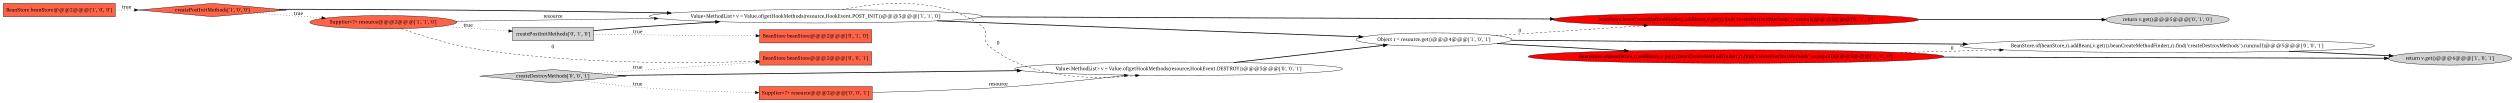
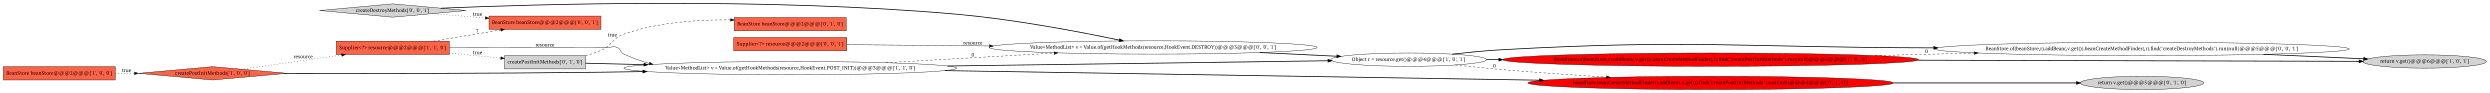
  digraph {
    fontname="PT Serif"
    rankdir=LR
    node [fillcolor=tomato fontname="PT Serif" shape=ellipse style=filled]
    edge [fontname="PT Serif" style=bold]
    n1 [label="Supplier<?> resource@@@2@@@['0', '0', '1']" shape=box]
    n2 [fillcolor=white label="Value<MethodList> v = Value.of(getHookMethods(resource,HookEvent.DESTROY))@@@3@@@['0', '0', '1']"]
    n3 [fillcolor=white label="Object r = resource.get()@@@4@@@['1', '0', '1']"]
    n4 [fillcolor=lightgray label="return v.get()@@@6@@@['1', '0', '1']"]
    n5 [fillcolor=white label="BeanStore.of(beanStore,r).addBean(,v.get()).beanCreateMethodFinder(,r).find(\"createDestroyMethods\").run(null)@@@5@@@['0', '0', '1']"]
    n6 [fillcolor=lightgray label="createDestroyMethods['0', '0', '1']" shape=diamond]
    n7 [label="BeanStore beanStore@@@2@@@['0', '0', '1']" shape=box]
    n8 [label="createPostInitMethods['1', '0', '0']" shape=diamond]
    n9 [fillcolor=white label="Value<MethodList> v = Value.of(getHookMethods(resource,HookEvent.POST_INIT))@@@3@@@['1', '1', '0']"]
-   n10 [label="Supplier<?> resource@@@2@@@['1', '1', '0']"]
+   n10 [label="Supplier<?> resource@@@2@@@['1', '1', '0']" shape=box]
    n11 [fillcolor=red label="beanStore.beanCreateMethodFinder().addBean(,v.get()).find(\"createPostInitMethods\").run(null)@@@4@@@['0', '1', '0']"]
    n12 [fillcolor=lightgray label="createPostInitMethods['0', '1', '0']" shape=box]
    n13 [label="BeanStore beanStore@@@2@@@['1', '0', '0']" shape=box]
    n14 [fillcolor=lightgray label="return v.get()@@@5@@@['0', '1', '0']"]
    n15 [fillcolor=red label="BeanStore.of(beanStore,r).addBean(,v.get()).beanCreateMethodFinder(,r).find(\"createPostInitMethods\").run(null)@@@5@@@['1', '0', '0']"]
    n16 [label="BeanStore beanStore@@@2@@@['0', '1', '0']" shape=box]
    n1 -> n2 [label=resource style=solid]
    n2 -> n3
    n3 -> n5
    n3 -> n11 [label=0 style=dashed]
    n3 -> n15
    n5 -> n4
-   n6 -> n1 [label=true style=dotted]
    n6 -> n2
    n6 -> n7 [label=true style=dotted]
    n8 -> n9
-   n8 -> n10 [label=true style=dotted]
+   n8 -> n10 [label=resource style=dotted]
    n9 -> n2 [label=0 style=dashed]
    n9 -> n3
    n9 -> n11
-   n10 -> n7 [label=0 style=dashed]
+   n10 -> n7 [label=7 style=dashed]
    n10 -> n9 [label=resource style=solid]
    n10 -> n12 [label=true style=dotted]
    n11 -> n14
    n12 -> n9
-   n12 -> n16 [label=true style=dotted]
+   n12 -> n16 [label=true style=dashed]
    n13 -> n8 [label=true style=dotted]
    n15 -> n4
    n15 -> n5 [label=0 style=dashed]
  }
